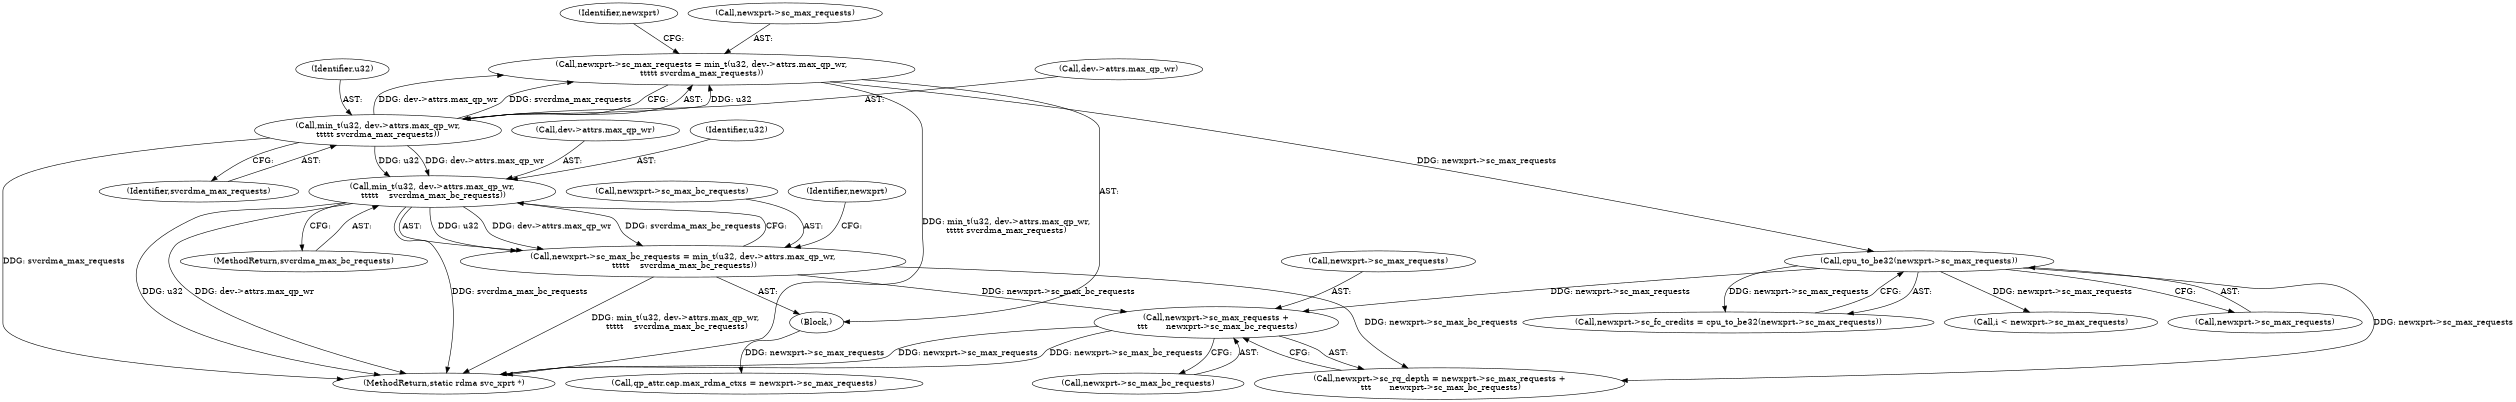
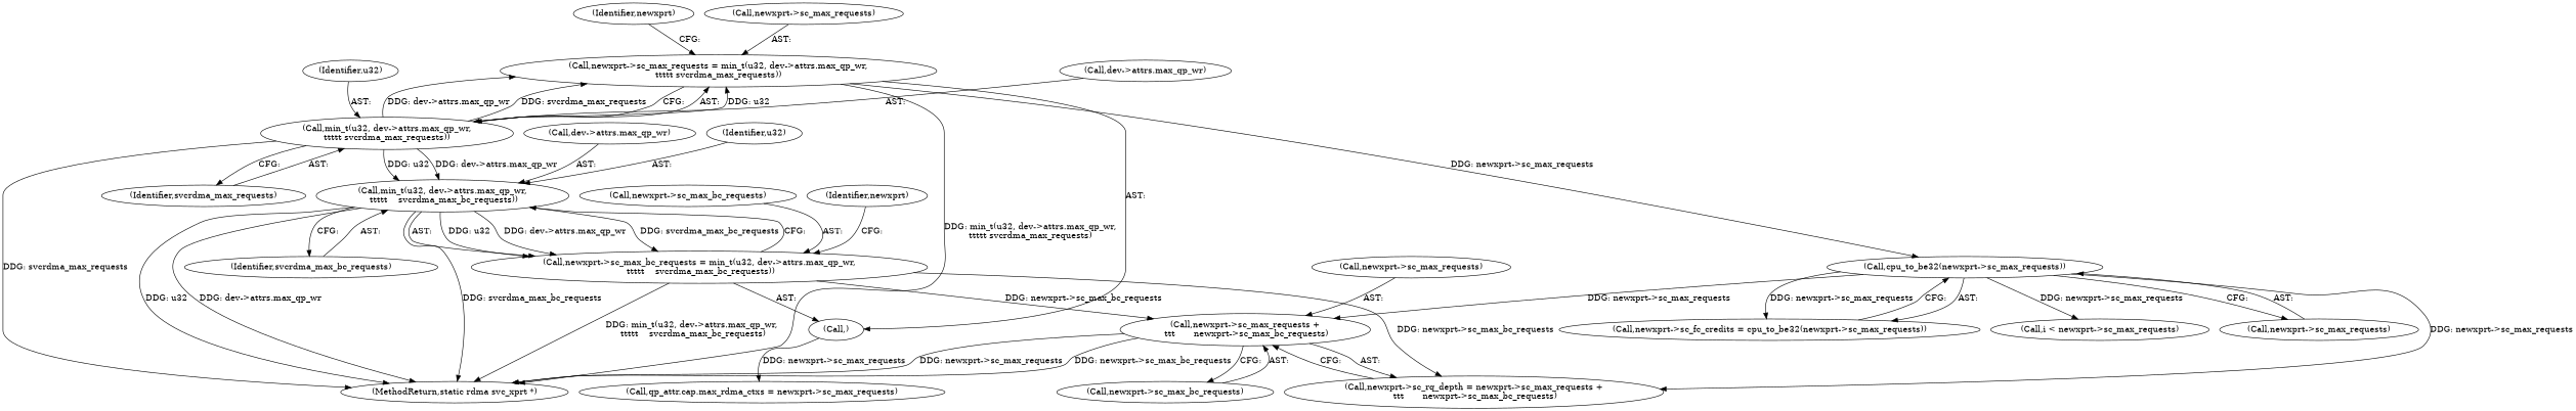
  digraph {
    n1 [label="(Call,newxprt->sc_max_requests +\n \t\t\t       newxprt->sc_max_bc_requests)"]
    n2 [label="(Call,newxprt->sc_rq_depth = newxprt->sc_max_requests +\n \t\t\t       newxprt->sc_max_bc_requests)"]
    n3 [label="(Call,newxprt->sc_max_bc_requests)"]
    n4 [label="(MethodReturn,static rdma svc_xprt *)"]
    n5 [label="(Call,cpu_to_be32(newxprt->sc_max_requests))"]
    n6 [label="(Call,newxprt->sc_fc_credits = cpu_to_be32(newxprt->sc_max_requests))"]
    n7 [label="(Call,i < newxprt->sc_max_requests)"]
    n8 [label="(Call,newxprt->sc_max_requests)"]
    n9 [label="(Call,qp_attr.cap.max_rdma_ctxs = newxprt->sc_max_requests)"]
    n10 [label="(Call,newxprt->sc_max_requests = min_t(u32, dev->attrs.max_qp_wr,\n\t\t\t\t\t svcrdma_max_requests))"]
    n11 [label="(Call,min_t(u32, dev->attrs.max_qp_wr,\n\t\t\t\t\t svcrdma_max_requests))"]
-   n12 [label="(Block,)"]
+   n12 [label="(Call,)"]
    n13 [label="(Call,min_t(u32, dev->attrs.max_qp_wr,\n \t\t\t\t\t    svcrdma_max_bc_requests))"]
    n14 [label="(Identifier,svcrdma_max_requests)"]
    n15 [label="(Call,newxprt->sc_max_bc_requests = min_t(u32, dev->attrs.max_qp_wr,\n \t\t\t\t\t    svcrdma_max_bc_requests))"]
-   n16 [label="(MethodReturn,svcrdma_max_bc_requests)"]
+   n16 [label="(Identifier,svcrdma_max_bc_requests)"]
    n17 [label="(Call,newxprt->sc_max_bc_requests)"]
    n18 [label="(Call,newxprt->sc_max_requests)"]
    n19 [label="(Identifier,newxprt)"]
    n20 [label="(Identifier,newxprt)"]
    n21 [label="(Call,dev->attrs.max_qp_wr)"]
    n22 [label="(Identifier,u32)"]
    n23 [label="(Call,newxprt->sc_max_requests)"]
    n24 [label="(Call,dev->attrs.max_qp_wr)"]
    n25 [label="(Identifier,u32)"]
    n1 -> n2 [label="AST: "]
    n1 -> n3 [label="CFG: "]
    n1 -> n4 [label="DDG: newxprt->sc_max_requests"]
    n1 -> n4 [label="DDG: newxprt->sc_max_bc_requests"]
    n2 -> n1 [label="CFG: "]
    n3 -> n1 [label="AST: "]
    n5 -> n1 [label="DDG: newxprt->sc_max_requests"]
    n5 -> n2 [label="DDG: newxprt->sc_max_requests"]
    n5 -> n6 [label="AST: "]
    n5 -> n6 [label="DDG: newxprt->sc_max_requests"]
    n5 -> n7 [label="DDG: newxprt->sc_max_requests"]
    n5 -> n8 [label="CFG: "]
    n6 -> n5 [label="CFG: "]
    n8 -> n5 [label="AST: "]
    n10 -> n4 [label="DDG: min_t(u32, dev->attrs.max_qp_wr,\n\t\t\t\t\t svcrdma_max_requests)"]
    n10 -> n5 [label="DDG: newxprt->sc_max_requests"]
    n10 -> n11 [label="CFG: "]
    n10 -> n12 [label="AST: "]
    n11 -> n4 [label="DDG: svcrdma_max_requests"]
    n11 -> n10 [label="AST: "]
    n11 -> n10 [label="DDG: u32"]
    n11 -> n10 [label="DDG: dev->attrs.max_qp_wr"]
    n11 -> n10 [label="DDG: svcrdma_max_requests"]
    n11 -> n13 [label="DDG: u32"]
    n11 -> n13 [label="DDG: dev->attrs.max_qp_wr"]
    n11 -> n14 [label="CFG: "]
    n12 -> n9 [label="DDG: newxprt->sc_max_requests"]
    n13 -> n4 [label="DDG: svcrdma_max_bc_requests"]
    n13 -> n4 [label="DDG: dev->attrs.max_qp_wr"]
    n13 -> n4 [label="DDG: u32"]
    n13 -> n15 [label="AST: "]
    n13 -> n15 [label="DDG: u32"]
    n13 -> n15 [label="DDG: dev->attrs.max_qp_wr"]
    n13 -> n15 [label="DDG: svcrdma_max_bc_requests"]
    n13 -> n16 [label="CFG: "]
    n14 -> n11 [label="AST: "]
    n15 -> n1 [label="DDG: newxprt->sc_max_bc_requests"]
    n15 -> n2 [label="DDG: newxprt->sc_max_bc_requests"]
    n15 -> n4 [label="DDG: min_t(u32, dev->attrs.max_qp_wr,\n \t\t\t\t\t    svcrdma_max_bc_requests)"]
    n15 -> n12 [label="AST: "]
    n15 -> n13 [label="CFG: "]
    n16 -> n13 [label="AST: "]
    n17 -> n15 [label="AST: "]
    n18 -> n1 [label="AST: "]
    n19 -> n10 [label="CFG: "]
    n20 -> n15 [label="CFG: "]
    n21 -> n13 [label="AST: "]
    n22 -> n11 [label="AST: "]
    n23 -> n10 [label="AST: "]
    n24 -> n11 [label="AST: "]
    n25 -> n13 [label="AST: "]
  }
